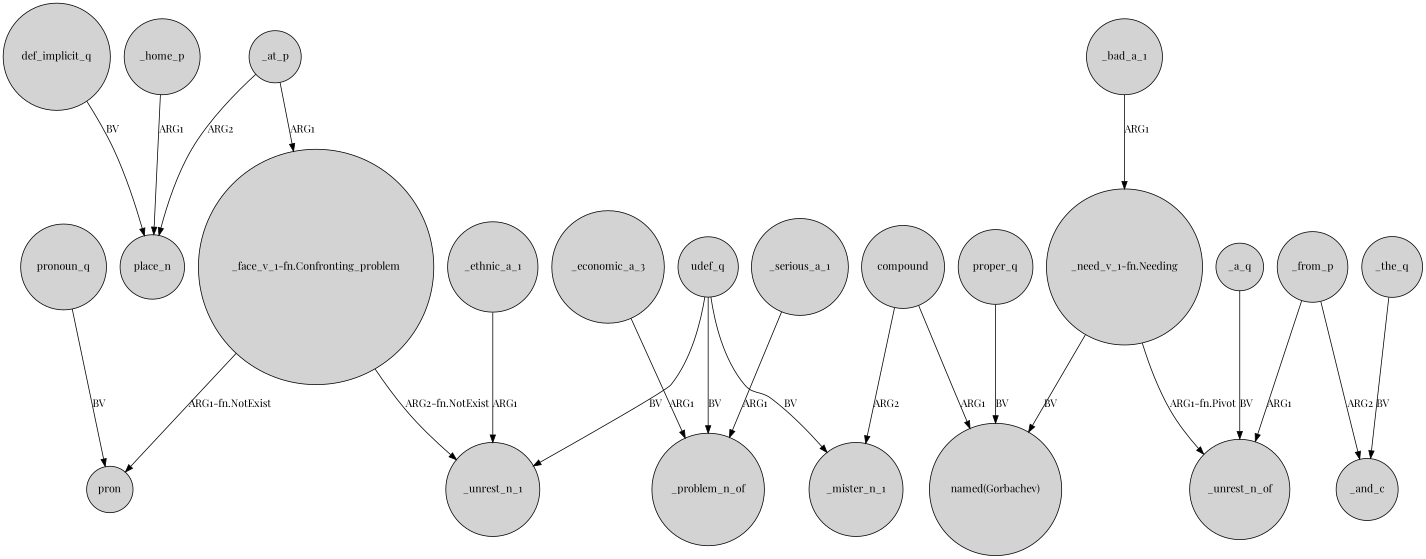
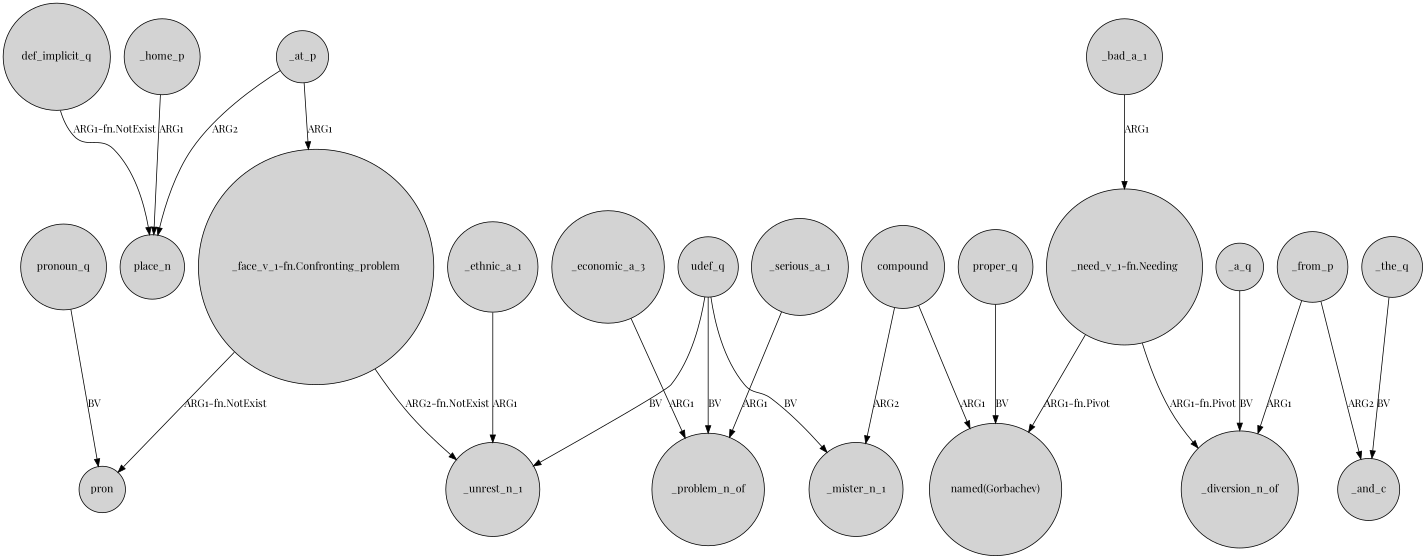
  digraph {
    fontname="Playfair Display"
    node [fontname="Playfair Display" shape=circle style=filled]
    edge [fontname="Playfair Display"]
    _at_p
    place_n
    "_face_v_1-fn.Confronting_problem"
    _unrest_n_1
    pron
    _the_q
    _and_c
    _bad_a_1
    "_need_v_1-fn.Needing"
    "named(Gorbachev)"
-   _diversion_n_of [label=_unrest_n_of]
+   _diversion_n_of
    n12 [label=_economic_a_3]
    _problem_n_of
    compound
    _mister_n_1
    _ethnic_a_1
    udef_q
    def_implicit_q
    pronoun_q
    _from_p
    _serious_a_1
    _a_q
    proper_q
    _home_p
    _at_p -> place_n [label=ARG2]
    _at_p -> "_face_v_1-fn.Confronting_problem" [label=ARG1]
    "_face_v_1-fn.Confronting_problem" -> _unrest_n_1 [label="ARG2-fn.NotExist"]
    "_face_v_1-fn.Confronting_problem" -> pron [label="ARG1-fn.NotExist"]
    _the_q -> _and_c [label=BV]
    _bad_a_1 -> "_need_v_1-fn.Needing" [label=ARG1]
-   "_need_v_1-fn.Needing" -> "named(Gorbachev)" [label=BV]
+   "_need_v_1-fn.Needing" -> "named(Gorbachev)" [label="ARG1-fn.Pivot"]
    "_need_v_1-fn.Needing" -> _diversion_n_of [label="ARG1-fn.Pivot"]
    n12 -> _problem_n_of [label=ARG1]
    compound -> "named(Gorbachev)" [label=ARG1]
    compound -> _mister_n_1 [label=ARG2]
    _ethnic_a_1 -> _unrest_n_1 [label=ARG1]
    udef_q -> _unrest_n_1 [label=BV]
    udef_q -> _problem_n_of [label=BV]
    udef_q -> _mister_n_1 [label=BV]
-   def_implicit_q -> place_n [label=BV]
+   def_implicit_q -> place_n [label="ARG1-fn.NotExist"]
    pronoun_q -> pron [label=BV]
    _from_p -> _and_c [label=ARG2]
    _from_p -> _diversion_n_of [label=ARG1]
    _serious_a_1 -> _problem_n_of [label=ARG1]
    _a_q -> _diversion_n_of [label=BV]
    proper_q -> "named(Gorbachev)" [label=BV]
    _home_p -> place_n [label=ARG1]
  }
